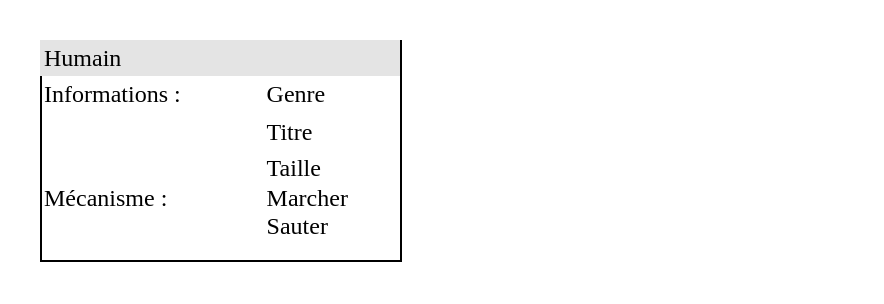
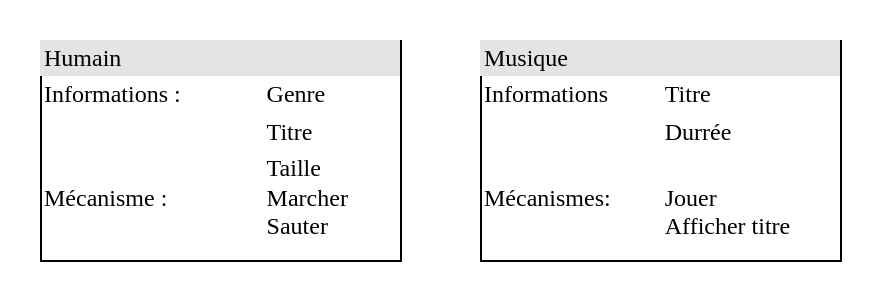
  <mxCell id="0" />
  <mxCell id="1" parent="0" />
  <mxCell id="2" value="&lt;div style=&quot;box-sizing: border-box ; width: 100% ; background: #e4e4e4 ; padding: 2px&quot;&gt;Humain&lt;/div&gt;&lt;table style=&quot;width: 100% ; font-size: 1em&quot; cellspacing=&quot;0&quot; cellpadding=&quot;2&quot;&gt;&lt;tbody&gt;&lt;tr&gt;&lt;td&gt;Informations :&lt;br&gt;&lt;/td&gt;&lt;td&gt;Genre&lt;br&gt;&lt;/td&gt;&lt;/tr&gt;&lt;tr&gt;&lt;td&gt;&lt;br&gt;&lt;/td&gt;&lt;td&gt;Titre&lt;br&gt;&lt;/td&gt;&lt;/tr&gt;&lt;tr&gt;&lt;td&gt;Mécanisme :&lt;br&gt;&lt;/td&gt;&lt;td&gt;Taille&lt;br&gt;Marcher&lt;br&gt;Sauter&lt;br&gt;&lt;/td&gt;&lt;/tr&gt;&lt;/tbody&gt;&lt;/table&gt;" style="verticalAlign=top;align=left;overflow=fill;html=1;rounded=0;shadow=0;comic=0;labelBackgroundColor=none;strokeColor=#000000;strokeWidth=1;fillColor=#ffffff;fontFamily=Verdana;fontSize=12;fontColor=#000000;" parent="1" vertex="1"><mxGeometry x="20" y="20" width="180" height="110" as="geometry" /></mxCell>
+ <mxCell id="3" value="&lt;div style=&quot;box-sizing: border-box ; width: 100% ; background: #e4e4e4 ; padding: 2px&quot;&gt;Musique&lt;/div&gt;&lt;table style=&quot;width: 100% ; font-size: 1em&quot; cellspacing=&quot;0&quot; cellpadding=&quot;2&quot;&gt;&lt;tbody&gt;&lt;tr&gt;&lt;td&gt;Informations&lt;/td&gt;&lt;td&gt;Titre&lt;/td&gt;&lt;/tr&gt;&lt;tr&gt;&lt;td&gt;&lt;br&gt;&lt;/td&gt;&lt;td&gt;Durrée &lt;br&gt;&lt;/td&gt;&lt;/tr&gt;&lt;tr&gt;&lt;td&gt;Mécanismes:&lt;br&gt;&lt;/td&gt;&lt;td&gt;&lt;br&gt;Jouer&lt;br&gt;Afficher titre&lt;br&gt;&lt;/td&gt;&lt;/tr&gt;&lt;/tbody&gt;&lt;/table&gt;" style="verticalAlign=top;align=left;overflow=fill;html=1;rounded=0;shadow=0;comic=0;labelBackgroundColor=none;strokeColor=#000000;strokeWidth=1;fillColor=#ffffff;fontFamily=Verdana;fontSize=12;fontColor=#000000;" parent="1" vertex="1"><mxGeometry x="240" y="20" width="180" height="110" as="geometry" /></mxCell>
